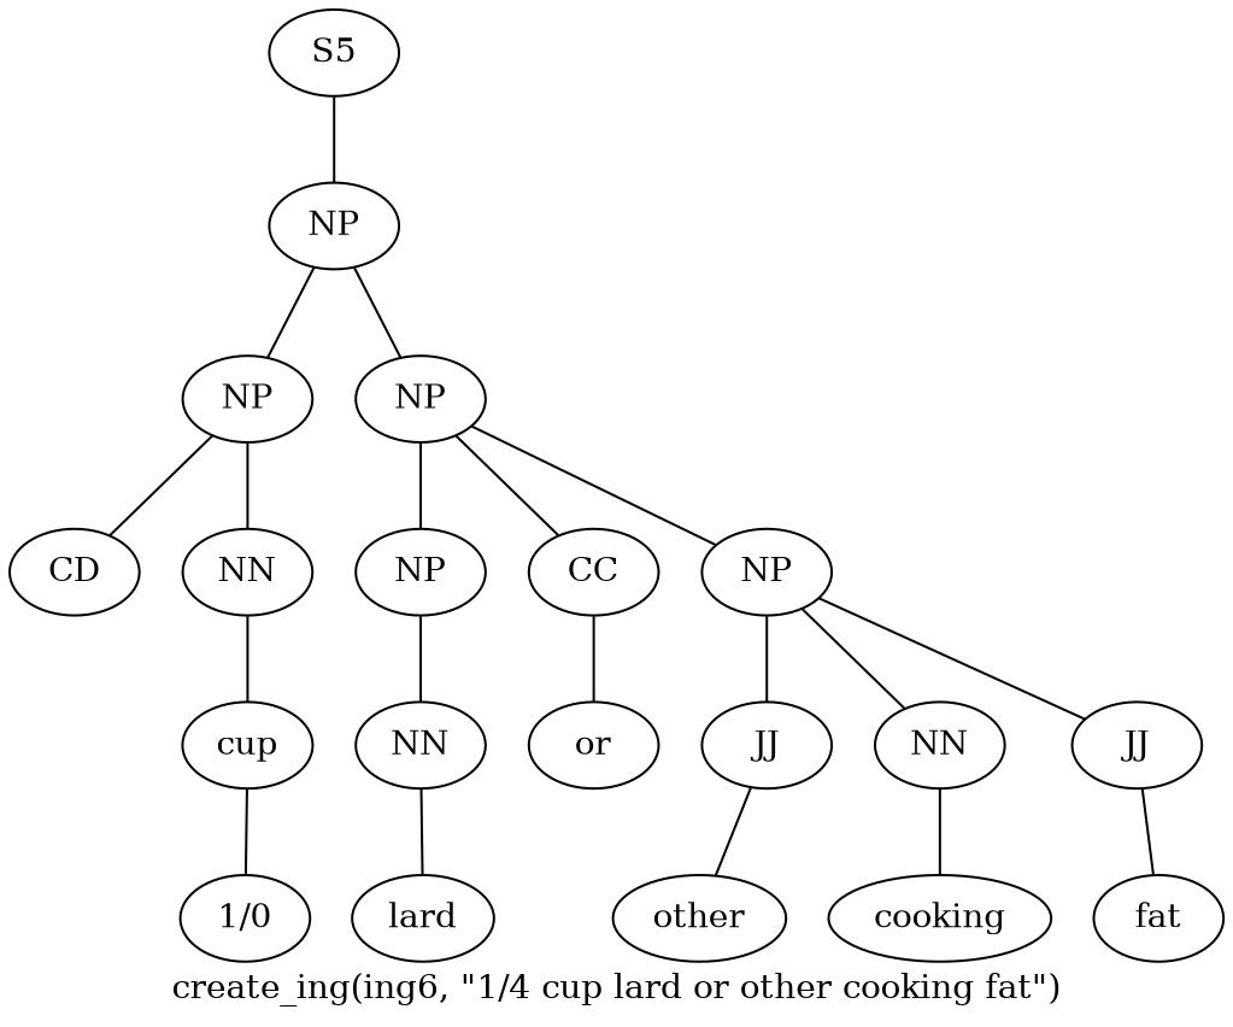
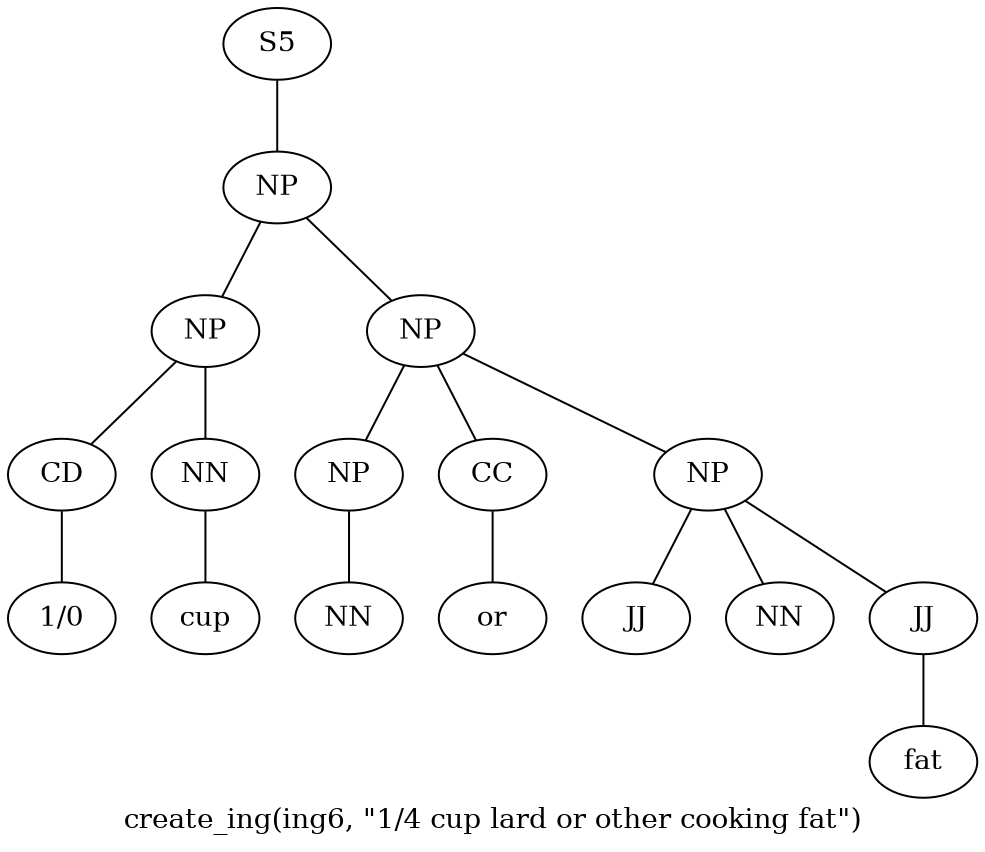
  graph {
    label="create_ing(ing6, \"1/4 cup lard or other cooking fat\")"
    n1 [label=S5]
    n2 [label=NP]
    n3 [label=NP]
    n4 [label=NP]
    n5 [label=CD]
    n6 [label=NN]
    n7 [label=NP]
    n8 [label=CC]
    n9 [label=NP]
    n10 [label="1/0"]
    n11 [label=cup]
    n12 [label=NN]
    n13 [label=or]
    n14 [label=JJ]
    n15 [label=NN]
    n16 [label=JJ]
-   n17 [label=lard]
-   n18 [label=other]
-   n19 [label=cooking]
    n20 [label=fat]
    n1 -- n2
    n2 -- n3
    n2 -- n4
    n3 -- n5
    n3 -- n6
    n4 -- n7
    n4 -- n8
    n4 -- n9
-   n11 -- n10
+   n5 -- n10
    n6 -- n11
    n7 -- n12
    n8 -- n13
    n9 -- n14
    n9 -- n15
    n9 -- n16
-   n12 -- n17
-   n14 -- n18
-   n15 -- n19
    n16 -- n20
  }
